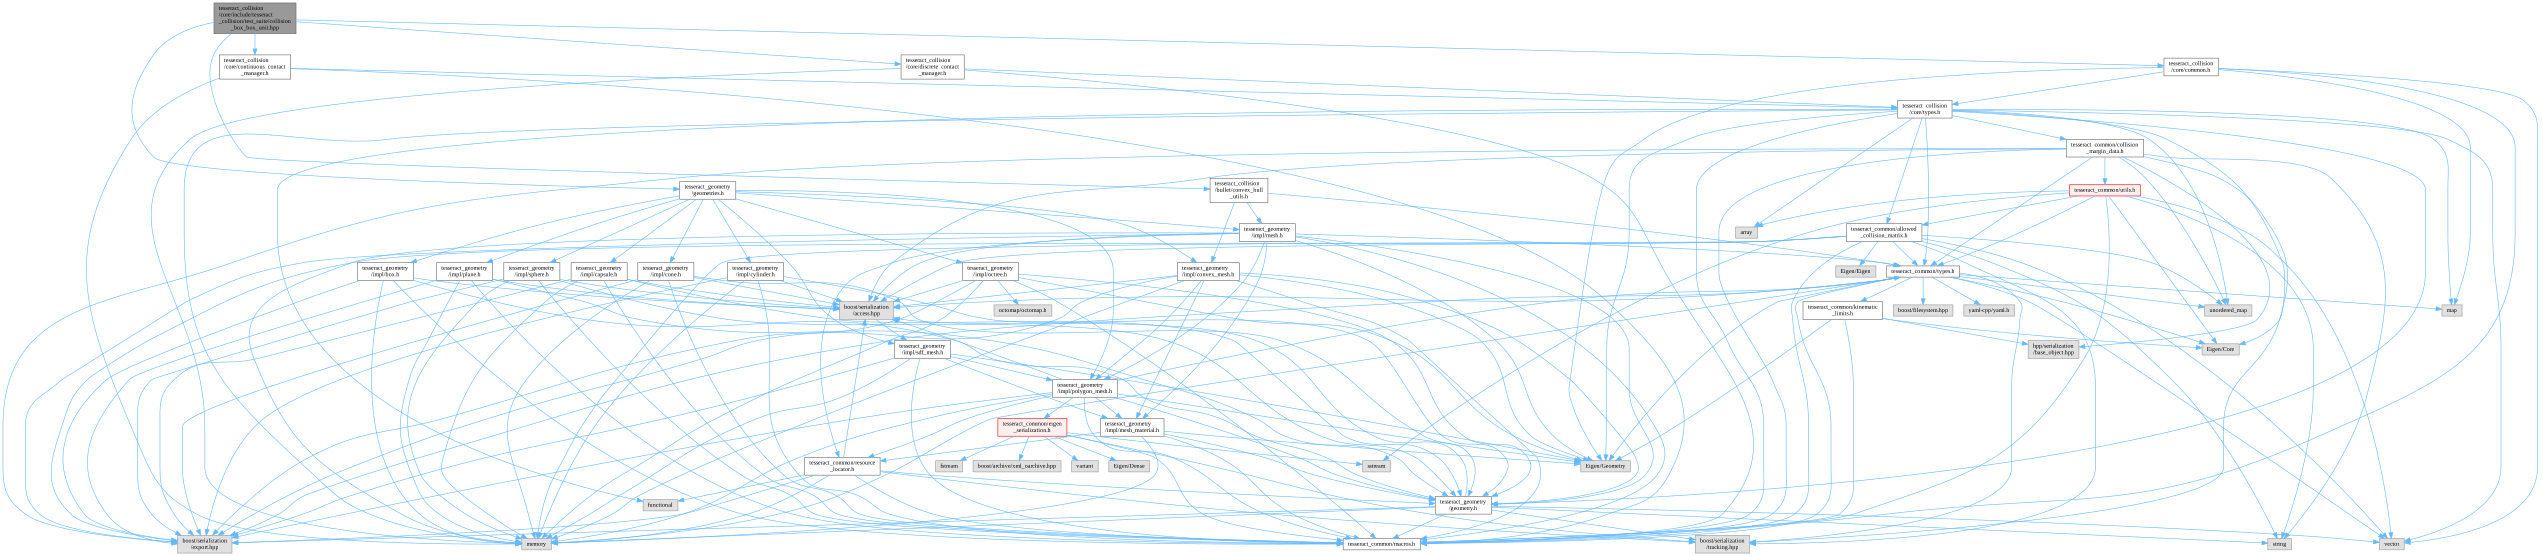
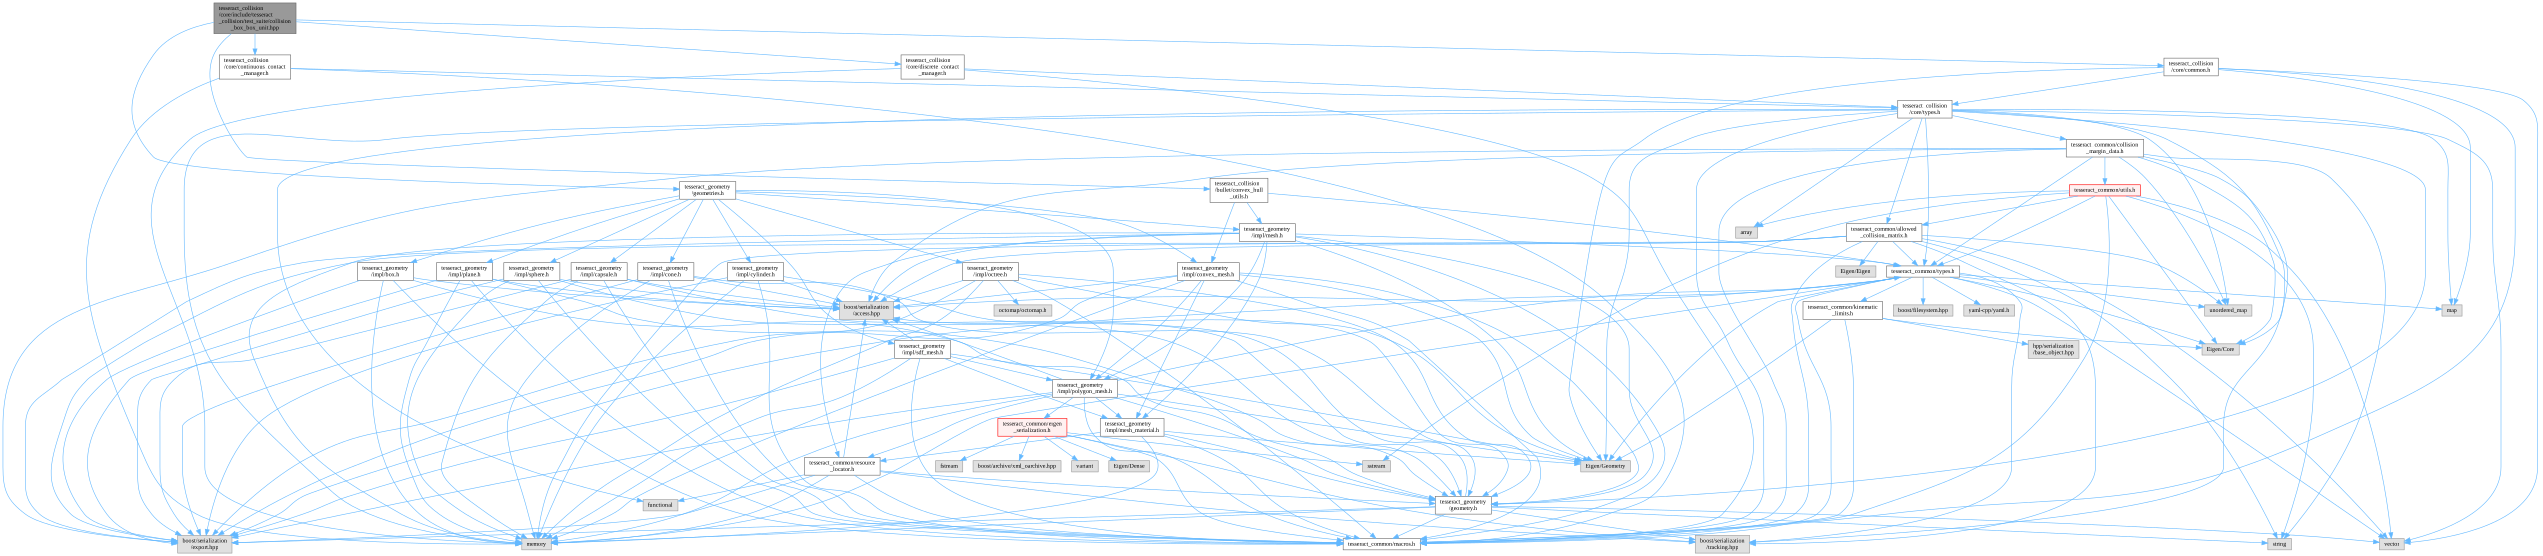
  digraph {
    fontname="Liberation Serif"
    node [color=grey40 fillcolor=white fontname="Liberation Serif" fontsize=10 shape=box style=filled]
    edge [color=steelblue1 fontname="Liberation Serif" fontsize=10 labelfontname=Helvetica labelfontsize=10 style=solid]
    n1 [color=gray40 fillcolor=grey60 fontcolor=black height=0.2 label="tesseract_collision\l/core/include/tesseract\l_collision/test_suite/collision\l_box_box_unit.hpp" width=0.4]
    n2 [height=0.2 label="tesseract_collision\l/bullet/convex_hull\l_utils.h" width=0.4]
    n3 [height=0.2 label="tesseract_collision\l/core/continuous_contact\l_manager.h" width=0.4]
    n4 [height=0.2 label="tesseract_collision\l/core/discrete_contact\l_manager.h" width=0.4]
    n5 [height=0.2 label="tesseract_collision\l/core/common.h" width=0.4]
    n6 [height=0.2 label="tesseract_geometry\l/geometries.h" width=0.4]
    n7 [height=0.2 label="tesseract_common/types.h" width=0.4]
    n8 [height=0.2 label="tesseract_geometry\l/impl/mesh.h" width=0.4]
    n9 [height=0.2 label="tesseract_geometry\l/impl/convex_mesh.h" width=0.4]
    n10 [height=0.2 label="tesseract_common/macros.h" width=0.4]
    n11 [color=grey60 fillcolor="#E0E0E0" height=0.2 label=memory width=0.4]
    n12 [height=0.2 label="tesseract_collision\l/core/types.h" width=0.4]
    n13 [color=grey60 fillcolor="#E0E0E0" height=0.2 label="Eigen/Geometry" width=0.4]
    n14 [color=grey60 fillcolor="#E0E0E0" height=0.2 label=vector width=0.4]
    n15 [color=grey60 fillcolor="#E0E0E0" height=0.2 label=map width=0.4]
    n16 [height=0.2 label="tesseract_geometry\l/impl/polygon_mesh.h" width=0.4]
    n17 [height=0.2 label="tesseract_geometry\l/impl/box.h" width=0.4]
    n18 [height=0.2 label="tesseract_geometry\l/impl/capsule.h" width=0.4]
    n19 [height=0.2 label="tesseract_geometry\l/impl/cone.h" width=0.4]
    n20 [height=0.2 label="tesseract_geometry\l/impl/cylinder.h" width=0.4]
    n21 [height=0.2 label="tesseract_geometry\l/impl/octree.h" width=0.4]
    n22 [height=0.2 label="tesseract_geometry\l/impl/plane.h" width=0.4]
    n23 [height=0.2 label="tesseract_geometry\l/impl/sdf_mesh.h" width=0.4]
    n24 [height=0.2 label="tesseract_geometry\l/impl/sphere.h" width=0.4]
    n25 [color=grey60 fillcolor="#E0E0E0" height=0.2 label="boost/serialization\l/access.hpp" width=0.4]
    n26 [color=grey60 fillcolor="#E0E0E0" height=0.2 label="Eigen/Core" width=0.4]
    n27 [color=grey60 fillcolor="#E0E0E0" height=0.2 label=unordered_map width=0.4]
    n28 [color=grey60 fillcolor="#E0E0E0" height=0.2 label="boost/filesystem.hpp" width=0.4]
    n29 [color=grey60 fillcolor="#E0E0E0" height=0.2 label="yaml-cpp/yaml.h" width=0.4]
    n30 [height=0.2 label="tesseract_common/kinematic\l_limits.h" width=0.4]
    n31 [color=grey60 fillcolor="#E0E0E0" height=0.2 label="boost/serialization\l/export.hpp" width=0.4]
    n32 [color=grey60 fillcolor="#E0E0E0" height=0.2 label="boost/serialization\l/tracking.hpp" width=0.4]
    n33 [height=0.2 label="tesseract_common/resource\l_locator.h" width=0.4]
    n34 [height=0.2 label="tesseract_geometry\l/geometry.h" width=0.4]
    n35 [height=0.2 label="tesseract_geometry\l/impl/mesh_material.h" width=0.4]
    n36 [color=grey60 fillcolor="#E0E0E0" height=0.2 label="hpp/serialization\l/base_object.hpp" width=0.4]
    n37 [color=grey60 fillcolor="#E0E0E0" height=0.2 label=functional width=0.4]
    n38 [color=grey60 fillcolor="#E0E0E0" height=0.2 label=string width=0.4]
    n39 [color=red fillcolor="#FFF0F0" height=0.2 label="tesseract_common/eigen\l_serialization.h" width=0.4]
    n40 [color=grey60 fillcolor="#E0E0E0" height=0.2 label=variant width=0.4]
    n41 [color=grey60 fillcolor="#E0E0E0" height=0.2 label="Eigen/Dense" width=0.4]
    n42 [color=grey60 fillcolor="#E0E0E0" height=0.2 label=fstream width=0.4]
    n43 [color=grey60 fillcolor="#E0E0E0" height=0.2 label=sstream width=0.4]
    n44 [color=grey60 fillcolor="#E0E0E0" height=0.2 label="boost/archive/xml_oarchive.hpp" width=0.4]
    n45 [color=grey60 fillcolor="#E0E0E0" height=0.2 label=array width=0.4]
    n46 [height=0.2 label="tesseract_common/collision\l_margin_data.h" width=0.4]
    n47 [height=0.2 label="tesseract_common/allowed\l_collision_matrix.h" width=0.4]
    n48 [color=red fillcolor="#FFF0F0" height=0.2 label="tesseract_common/utils.h" width=0.4]
    n49 [color=grey60 fillcolor="#E0E0E0" height=0.2 label="Eigen/Eigen" width=0.4]
    n50 [color=grey60 fillcolor="#E0E0E0" height=0.2 label="octomap/octomap.h" width=0.4]
    n1 -> n2
    n1 -> n3
    n1 -> n4
    n1 -> n5
    n1 -> n6
    n2 -> n7
    n2 -> n8
    n2 -> n9
    n3 -> n10
    n3 -> n11
    n3 -> n12
    n4 -> n10
    n4 -> n11
    n4 -> n12
    n5 -> n10
    n5 -> n12
    n5 -> n13
    n5 -> n14
    n5 -> n15
    n6 -> n8
    n6 -> n9
    n6 -> n16
    n6 -> n17
    n6 -> n18
    n6 -> n19
    n6 -> n20
    n6 -> n21
    n6 -> n22
    n6 -> n23
    n6 -> n24
    n7 -> n10
    n7 -> n11
    n7 -> n13
    n7 -> n14
    n7 -> n15
    n7 -> n25
    n7 -> n26
    n7 -> n27
    n7 -> n28
    n7 -> n29
    n7 -> n30
    n7 -> n31
    n7 -> n32
    n8 -> n7
    n8 -> n10
    n8 -> n11
    n8 -> n13
    n8 -> n16
    n8 -> n25
    n8 -> n31
    n8 -> n33
    n8 -> n34
    n8 -> n35
    n9 -> n10
    n9 -> n11
    n9 -> n13
    n9 -> n16
    n9 -> n25
    n9 -> n31
    n9 -> n34
    n9 -> n35
    n12 -> n7
    n12 -> n10
    n12 -> n11
    n12 -> n13
    n12 -> n14
    n12 -> n15
    n12 -> n26
    n12 -> n27
    n12 -> n34
    n12 -> n37
    n12 -> n45
    n12 -> n46
    n12 -> n47
    n16 -> n7
    n16 -> n10
    n16 -> n11
    n16 -> n13
    n16 -> n25
    n16 -> n31
    n16 -> n33
    n16 -> n34
    n16 -> n35
    n16 -> n39
    n17 -> n10
    n17 -> n11
    n17 -> n25
    n17 -> n31
    n17 -> n34
    n18 -> n10
    n18 -> n11
    n18 -> n25
    n18 -> n31
    n18 -> n34
    n19 -> n10
    n19 -> n11
    n19 -> n25
    n19 -> n31
    n19 -> n34
    n20 -> n10
    n20 -> n11
    n20 -> n25
    n20 -> n31
    n20 -> n34
    n21 -> n10
    n21 -> n11
    n21 -> n13
    n21 -> n25
    n21 -> n31
    n21 -> n34
    n21 -> n50
    n22 -> n10
    n22 -> n11
    n22 -> n25
    n22 -> n31
    n22 -> n34
    n23 -> n10
    n23 -> n11
    n23 -> n13
    n23 -> n16
-   n25 -> n23
+   n23 -> n25
    n23 -> n31
    n23 -> n35
    n24 -> n10
    n24 -> n11
    n24 -> n25
    n24 -> n31
    n24 -> n34
    n30 -> n10
    n30 -> n13
    n30 -> n26
    n30 -> n36
    n33 -> n10
    n33 -> n11
    n33 -> n25
    n33 -> n31
    n33 -> n32
    n33 -> n34
    n33 -> n37
    n34 -> n10
    n34 -> n11
    n34 -> n14
    n34 -> n25
    n34 -> n31
    n34 -> n32
    n34 -> n38
    n35 -> n10
    n35 -> n11
    n35 -> n13
    n35 -> n33
    n35 -> n34
    n39 -> n10
    n39 -> n32
    n39 -> n40
    n39 -> n41
    n39 -> n42
    n39 -> n43
    n39 -> n44
    n46 -> n7
    n46 -> n10
    n46 -> n25
-   n46 -> n36
+   n46 -> n26
    n46 -> n27
    n46 -> n31
    n46 -> n32
    n46 -> n38
    n46 -> n48
    n47 -> n7
    n47 -> n10
    n47 -> n11
    n47 -> n14
    n47 -> n25
    n47 -> n27
    n47 -> n31
    n47 -> n32
    n47 -> n38
    n47 -> n49
    n48 -> n7
    n48 -> n10
    n48 -> n14
    n48 -> n26
    n48 -> n38
    n48 -> n43
    n48 -> n45
    n48 -> n47
  }
